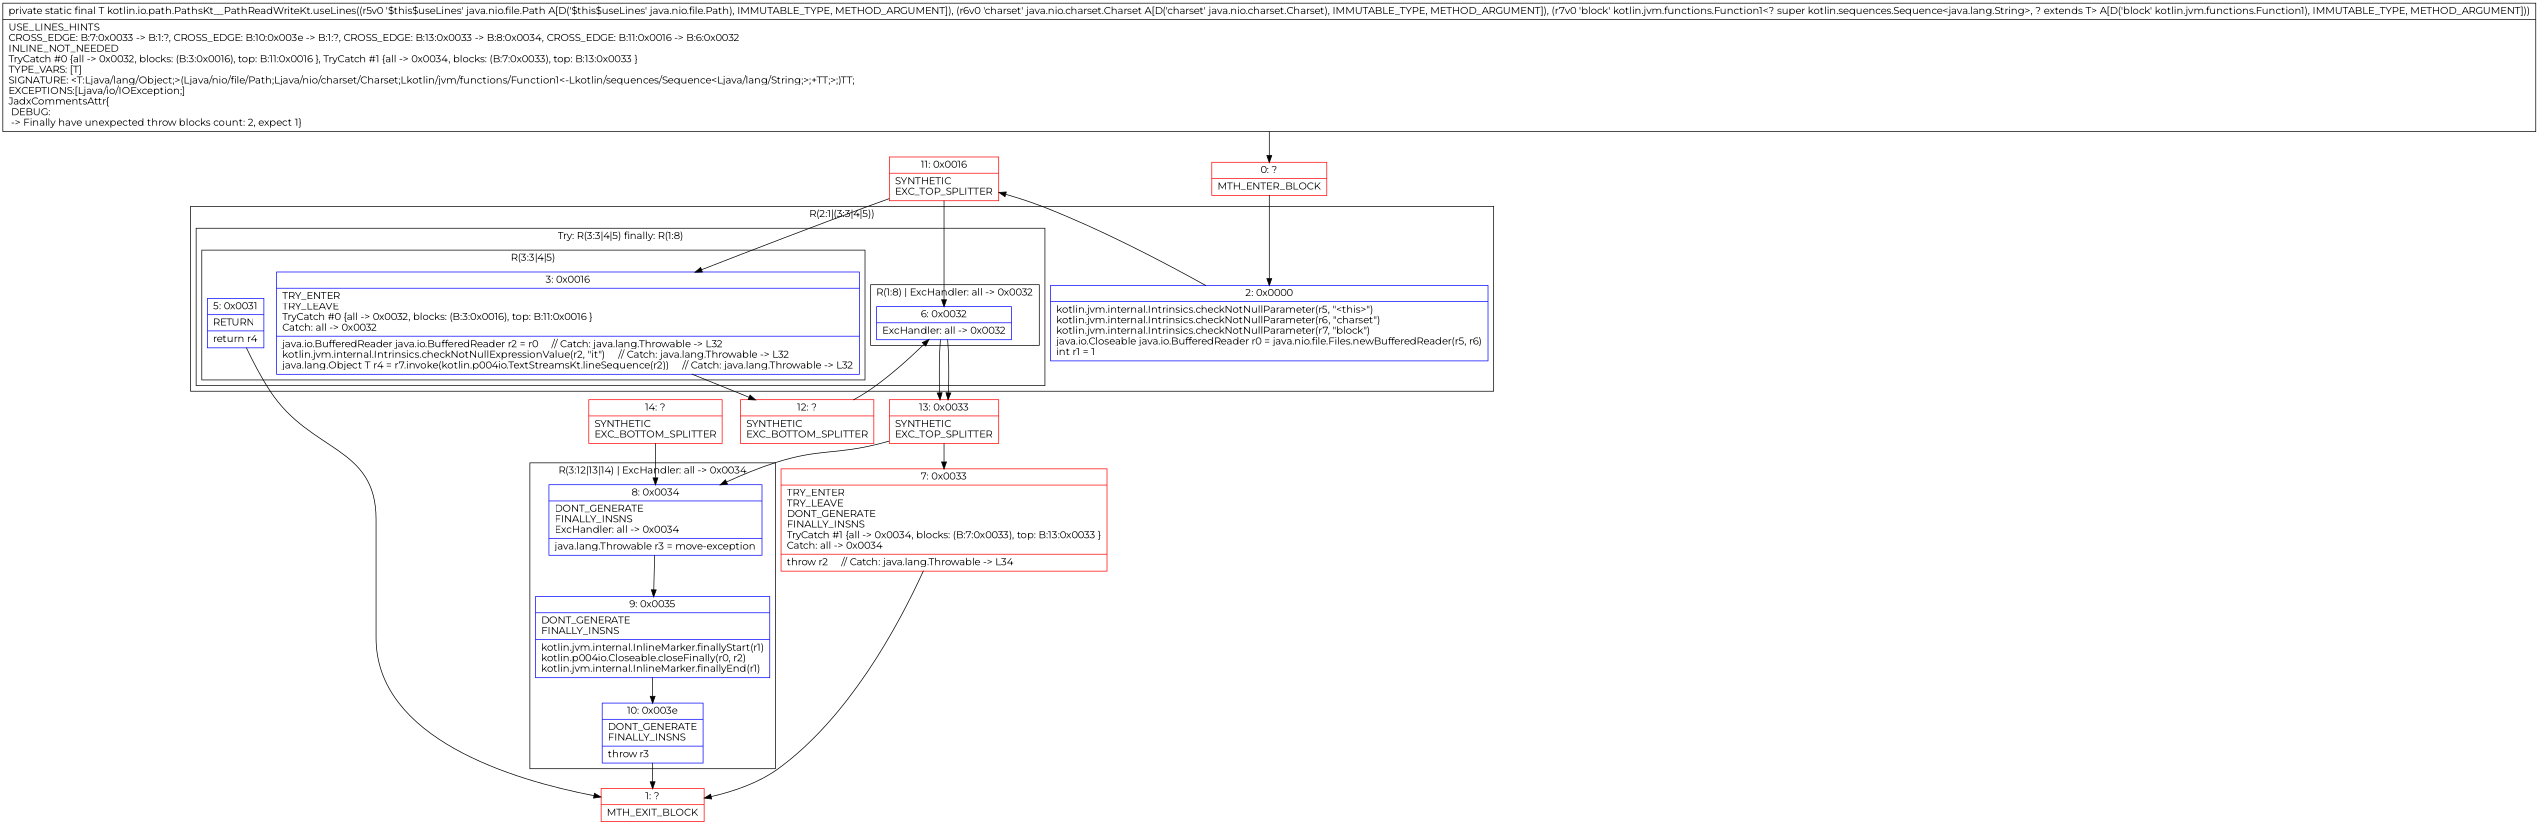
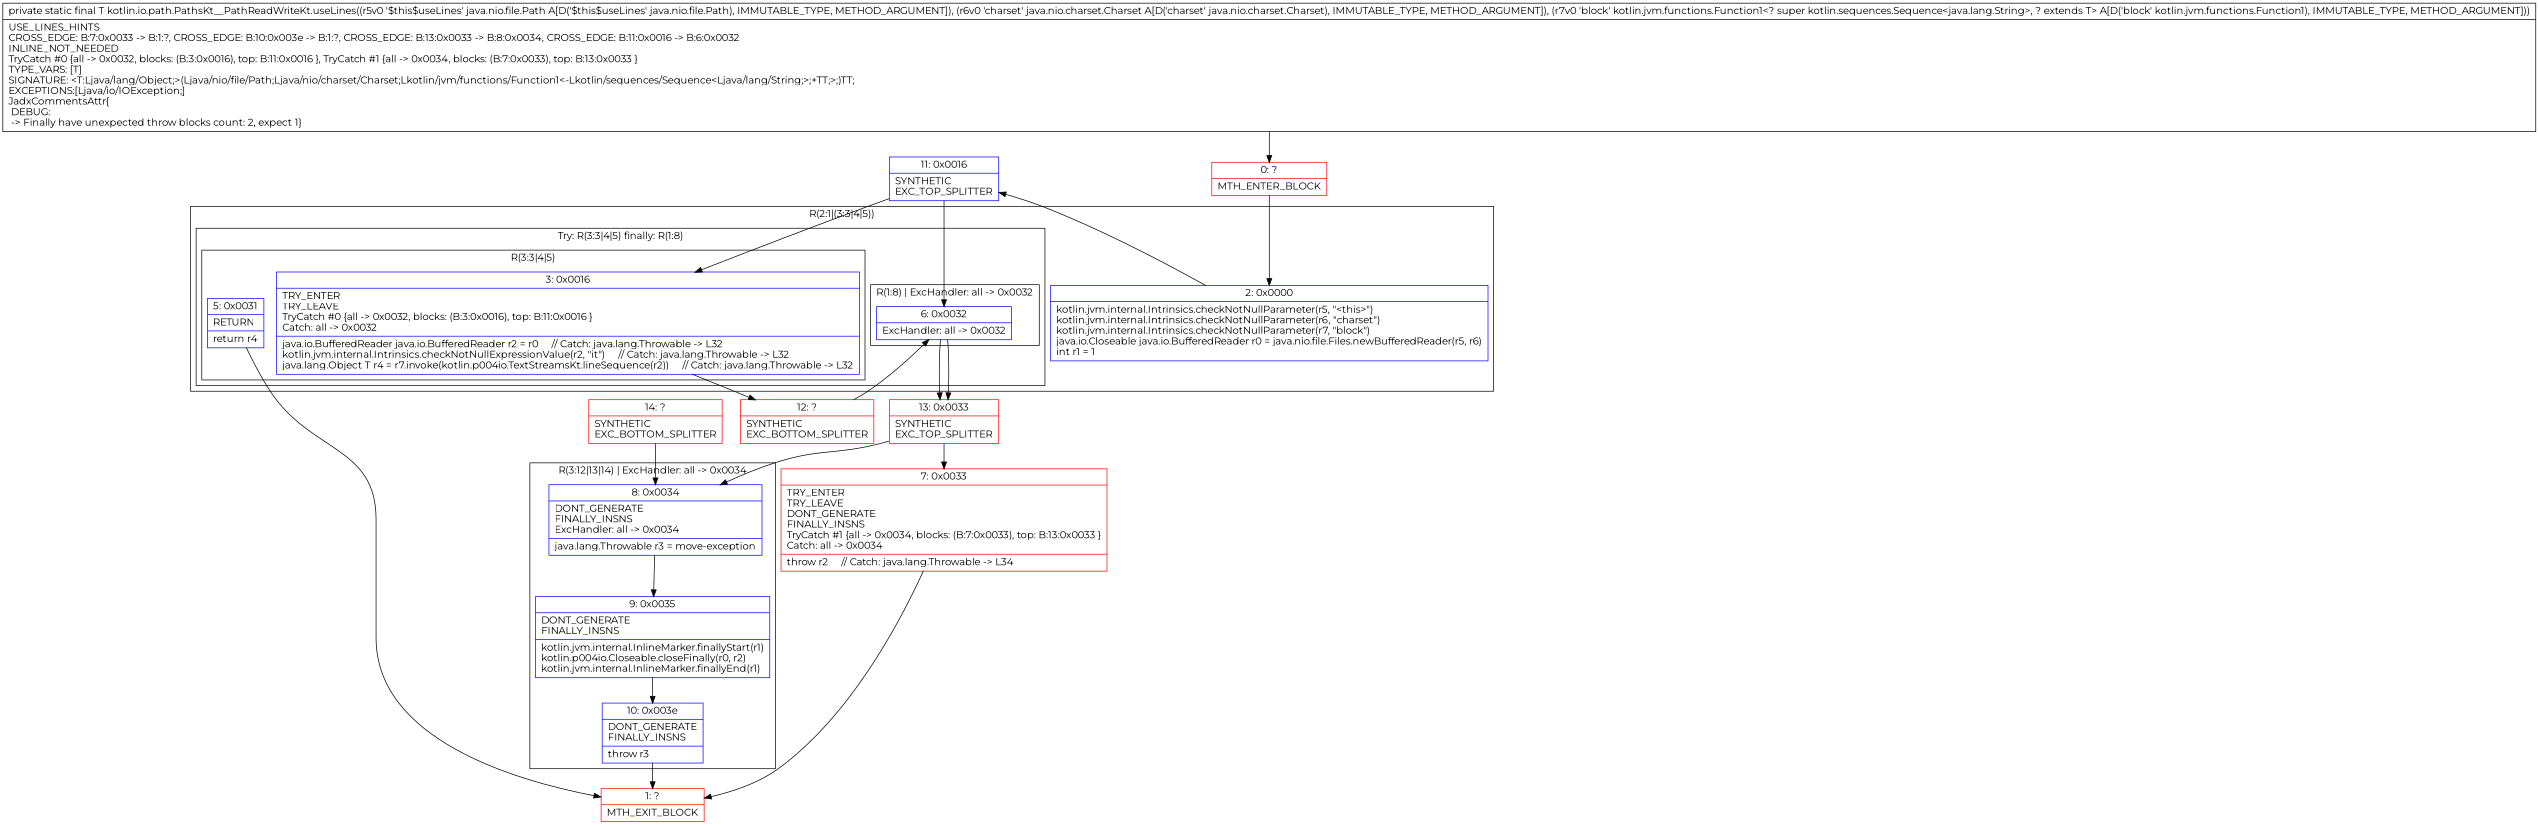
  digraph {
    fontname=Montserrat
    node [color=blue fontname=Montserrat shape=record]
    edge [fontname=Montserrat]
    n1 [label="{3\:\ 0x0016|TRY_ENTER\lTRY_LEAVE\lTryCatch #0 \{all \-\> 0x0032, blocks: (B:3:0x0016), top: B:11:0x0016 \}\lCatch: all \-\> 0x0032\l|java.io.BufferedReader java.io.BufferedReader r2 = r0     \/\/ Catch: java.lang.Throwable \-\> L32\lkotlin.jvm.internal.Intrinsics.checkNotNullExpressionValue(r2, \"it\")     \/\/ Catch: java.lang.Throwable \-\> L32\ljava.lang.Object T r4 = r7.invoke(kotlin.p004io.TextStreamsKt.lineSequence(r2))     \/\/ Catch: java.lang.Throwable \-\> L32\l}"]
    n2 [label="{5\:\ 0x0031|RETURN\l|return r4\l}"]
    n3 [label="{6\:\ 0x0032|ExcHandler: all \-\> 0x0032\l}"]
    n4 [label="{2\:\ 0x0000|kotlin.jvm.internal.Intrinsics.checkNotNullParameter(r5, \"\<this\>\")\lkotlin.jvm.internal.Intrinsics.checkNotNullParameter(r6, \"charset\")\lkotlin.jvm.internal.Intrinsics.checkNotNullParameter(r7, \"block\")\ljava.io.Closeable java.io.BufferedReader r0 = java.nio.file.Files.newBufferedReader(r5, r6)\lint r1 = 1\l}"]
    n5 [label="{8\:\ 0x0034|DONT_GENERATE\lFINALLY_INSNS\lExcHandler: all \-\> 0x0034\l|java.lang.Throwable r3 = move\-exception\l}"]
    n6 [label="{9\:\ 0x0035|DONT_GENERATE\lFINALLY_INSNS\l|kotlin.jvm.internal.InlineMarker.finallyStart(r1)\lkotlin.p004io.Closeable.closeFinally(r0, r2)\lkotlin.jvm.internal.InlineMarker.finallyEnd(r1)\l}"]
    n7 [label="{10\:\ 0x003e|DONT_GENERATE\lFINALLY_INSNS\l|throw r3\l}"]
    n8 [color=red label="{12\:\ ?|SYNTHETIC\lEXC_BOTTOM_SPLITTER\l}"]
    n9 [color=red label="{1\:\ ?|MTH_EXIT_BLOCK\l}"]
    n10 [color=red label="{13\:\ 0x0033|SYNTHETIC\lEXC_TOP_SPLITTER\l}"]
-   n11 [color=red label="{11\:\ 0x0016|SYNTHETIC\lEXC_TOP_SPLITTER\l}"]
+   n11 [label="{11\:\ 0x0016|SYNTHETIC\lEXC_TOP_SPLITTER\l}"]
    n12 [color=red label="{7\:\ 0x0033|TRY_ENTER\lTRY_LEAVE\lDONT_GENERATE\lFINALLY_INSNS\lTryCatch #1 \{all \-\> 0x0034, blocks: (B:7:0x0033), top: B:13:0x0033 \}\lCatch: all \-\> 0x0034\l|throw r2     \/\/ Catch: java.lang.Throwable \-\> L34\l}"]
    n13 [color=red label="{0\:\ ?|MTH_ENTER_BLOCK\l}"]
    n14 [color=red label="{14\:\ ?|SYNTHETIC\lEXC_BOTTOM_SPLITTER\l}"]
    n15 [label="{private static final T kotlin.io.path.PathsKt__PathReadWriteKt.useLines((r5v0 '$this$useLines' java.nio.file.Path A[D('$this$useLines' java.nio.file.Path), IMMUTABLE_TYPE, METHOD_ARGUMENT]), (r6v0 'charset' java.nio.charset.Charset A[D('charset' java.nio.charset.Charset), IMMUTABLE_TYPE, METHOD_ARGUMENT]), (r7v0 'block' kotlin.jvm.functions.Function1\<? super kotlin.sequences.Sequence\<java.lang.String\>, ? extends T\> A[D('block' kotlin.jvm.functions.Function1), IMMUTABLE_TYPE, METHOD_ARGUMENT]))  | USE_LINES_HINTS\lCROSS_EDGE: B:7:0x0033 \-\> B:1:?, CROSS_EDGE: B:10:0x003e \-\> B:1:?, CROSS_EDGE: B:13:0x0033 \-\> B:8:0x0034, CROSS_EDGE: B:11:0x0016 \-\> B:6:0x0032\lINLINE_NOT_NEEDED\lTryCatch #0 \{all \-\> 0x0032, blocks: (B:3:0x0016), top: B:11:0x0016 \}, TryCatch #1 \{all \-\> 0x0034, blocks: (B:7:0x0033), top: B:13:0x0033 \}\lTYPE_VARS: [T]\lSIGNATURE: \<T:Ljava\/lang\/Object;\>(Ljava\/nio\/file\/Path;Ljava\/nio\/charset\/Charset;Lkotlin\/jvm\/functions\/Function1\<\-Lkotlin\/sequences\/Sequence\<Ljava\/lang\/String;\>;+TT;\>;)TT;\lEXCEPTIONS:[Ljava\/io\/IOException;]\lJadxCommentsAttr\{\l DEBUG: \l \-\> Finally have unexpected throw blocks count: 2, expect 1\}\l}" color=""]
    subgraph cluster_1 {
      label="R(2:1|(3:3|4|5))"
      n4
      subgraph cluster_2 {
        label="Try: R(3:3|4|5) finally: R(1:8)"
        subgraph cluster_3 {
          label="R(3:3|4|5)"
          n1
          n2
        }
        subgraph cluster_4 {
          label="R(1:8) | ExcHandler: all \-\> 0x0032\l"
          n3
        }
      }
    }
    subgraph cluster_5 {
      label="R(1:8) | ExcHandler: all \-\> 0x0032\l"
    }
    subgraph cluster_6 {
      label="R(3:12|13|14) | ExcHandler: all \-\> 0x0034\l"
      n5
      n6
      n7
    }
    n1 -> n8
    n2 -> n9
    n3 -> n10
    n3 -> n10
    n4 -> n11
    n5 -> n6
    n6 -> n7
    n7 -> n9
    n8 -> n3
    n10 -> n5
    n10 -> n12
    n11 -> n1
    n11 -> n3
    n12 -> n9
    n13 -> n4
    n14 -> n5
    n15 -> n13
  }
